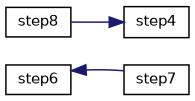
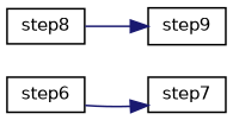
  digraph {
    rankdir=LR
    node [color=black fillcolor=white fontname=Helvetica fontsize=10 shape=record style=filled]
    edge [color=midnightblue fontname=Helvetica fontsize=10 labelfontname=Helvetica labelfontsize=10 style=solid]
    n1 [height=0.2 label=step6 width=0.4]
    n2 [height=0.2 label=step7 width=0.4]
    n3 [height=0.2 label=step8 width=0.4]
-   n4 [height=0.2 label=step4 width=0.4]
-   n2 -> n1
+   n4 [height=0.2 label=step9 width=0.4]
+   n1 -> n2
    n3 -> n4
  }
